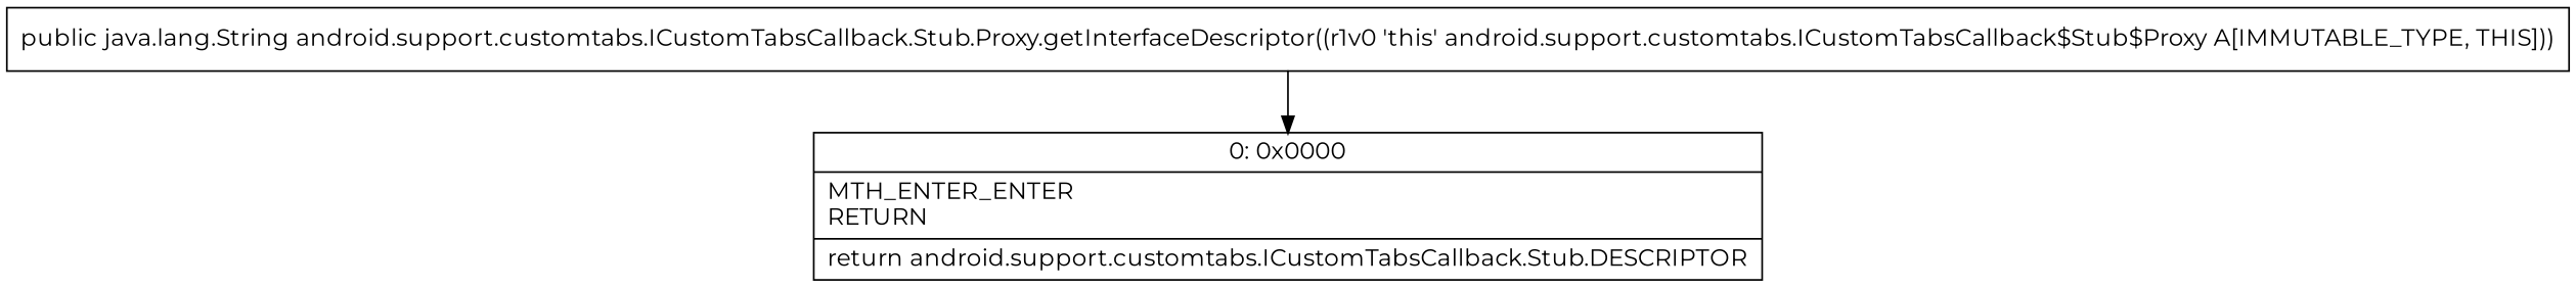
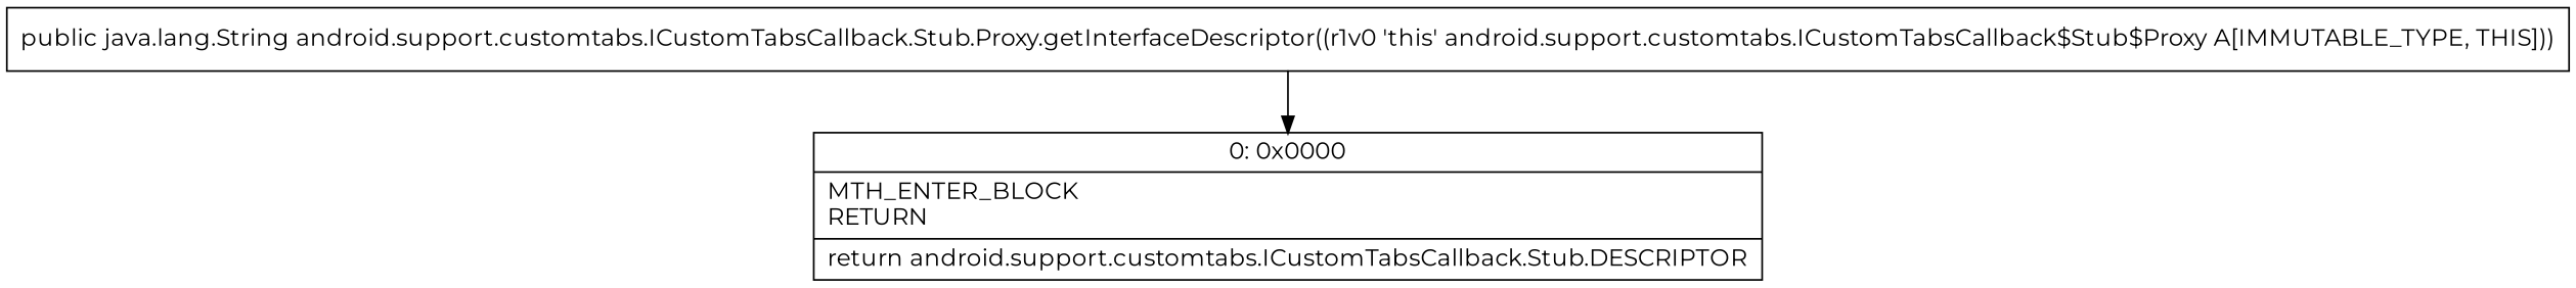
  digraph {
    fontname=Montserrat
    node [shape=record fontname=Montserrat]
-   n1 [label="{0\:\ 0x0000|MTH_ENTER_ENTER\lRETURN\l|return android.support.customtabs.ICustomTabsCallback.Stub.DESCRIPTOR\l}"]
+   n1 [label="{0\:\ 0x0000|MTH_ENTER_BLOCK\lRETURN\l|return android.support.customtabs.ICustomTabsCallback.Stub.DESCRIPTOR\l}"]
    n2 [label="{public java.lang.String android.support.customtabs.ICustomTabsCallback.Stub.Proxy.getInterfaceDescriptor((r1v0 'this' android.support.customtabs.ICustomTabsCallback$Stub$Proxy A[IMMUTABLE_TYPE, THIS])) }"]
    n2 -> n1 [fontname=Montserrat]
  }
